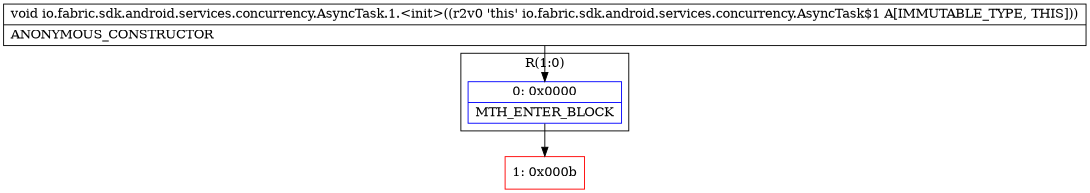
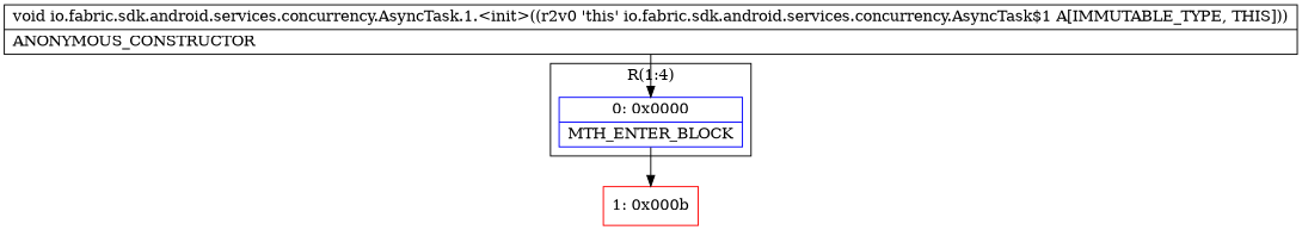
  digraph {
    node [shape=record]
    n1 [color=blue label="{0\:\ 0x0000|MTH_ENTER_BLOCK\l}"]
    n2 [color=red label="{1\:\ 0x000b}"]
    n3 [label="{void io.fabric.sdk.android.services.concurrency.AsyncTask.1.\<init\>((r2v0 'this' io.fabric.sdk.android.services.concurrency.AsyncTask$1 A[IMMUTABLE_TYPE, THIS]))  | ANONYMOUS_CONSTRUCTOR\l}"]
    subgraph cluster_1 {
-     label="R(1:0)"
+     label="R(1:4)"
      n1
    }
    n1 -> n2
    n3 -> n1
  }
